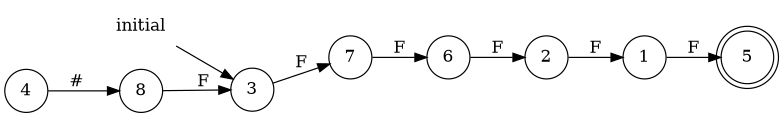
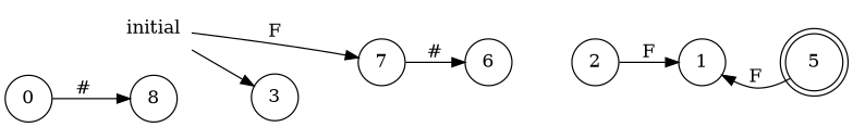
  digraph {
    rankdir=LR
    node [shape=circle]
    n1 [label=8]
-   0 [label=4]
+   0
    3
    initial [shape=plaintext]
    7
    5 [shape=doublecircle]
    1
    2
    6
-   n1 -> 3 [label=F]
    0 -> n1 [label="#"]
-   3 -> 7 [label=F]
+   initial -> 7 [label=F]
    initial -> 3
-   7 -> 6 [label=F]
-   1 -> 5 [label=F]
+   7 -> 6 [label="#"]
+   5 -> 1 [label=F]
    2 -> 1 [label=F]
-   6 -> 2 [label=F]
  }
